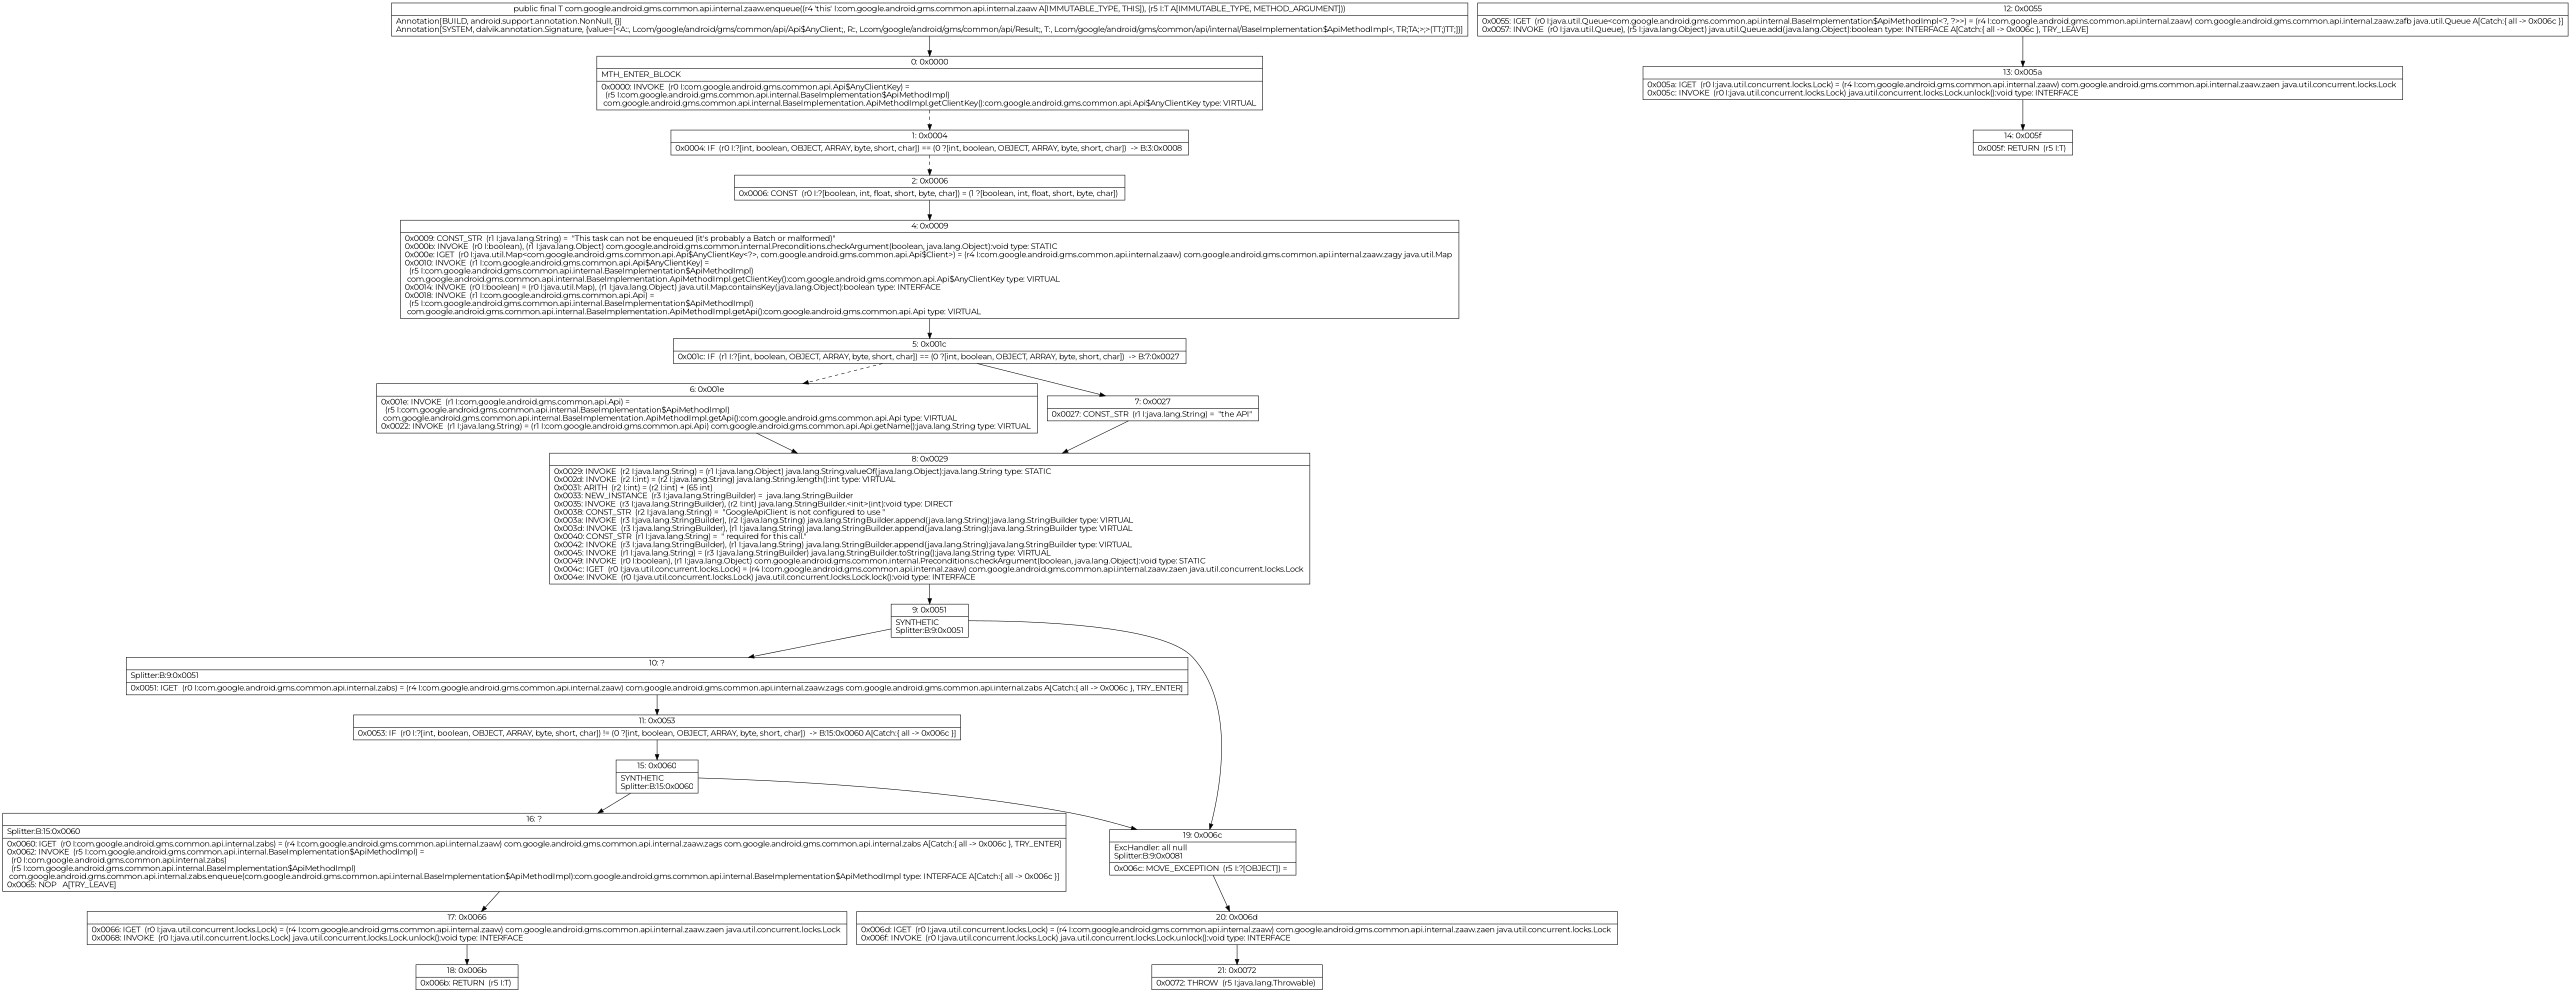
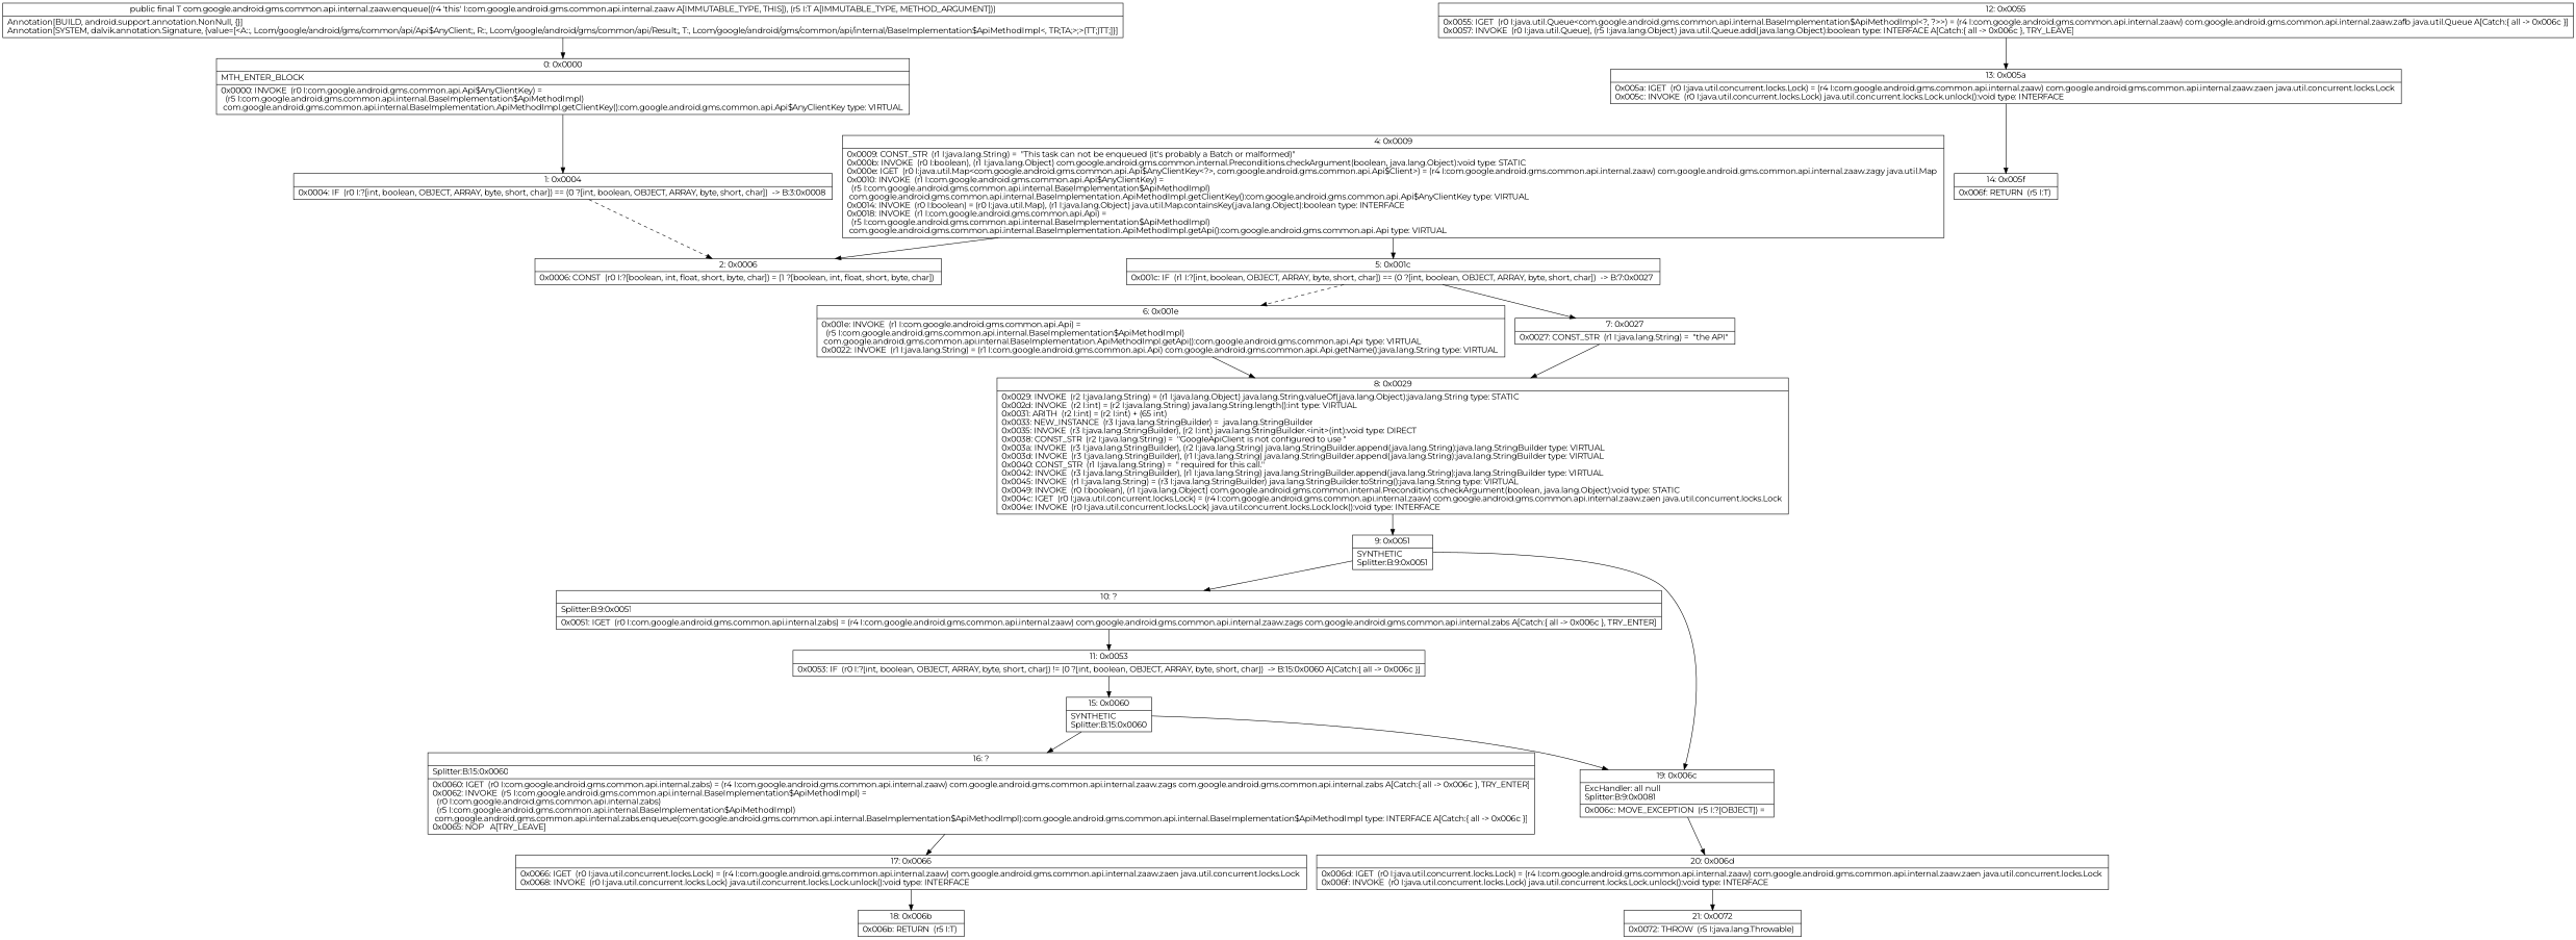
  digraph {
    fontname=Montserrat
    node [fontname=Montserrat shape=record]
    edge [fontname=Montserrat]
    n1 [label="{0\:\ 0x0000|MTH_ENTER_BLOCK\l|0x0000: INVOKE  (r0 I:com.google.android.gms.common.api.Api$AnyClientKey) = \l  (r5 I:com.google.android.gms.common.api.internal.BaseImplementation$ApiMethodImpl)\l com.google.android.gms.common.api.internal.BaseImplementation.ApiMethodImpl.getClientKey():com.google.android.gms.common.api.Api$AnyClientKey type: VIRTUAL \l}"]
    n2 [label="{1\:\ 0x0004|0x0004: IF  (r0 I:?[int, boolean, OBJECT, ARRAY, byte, short, char]) == (0 ?[int, boolean, OBJECT, ARRAY, byte, short, char])  \-\> B:3:0x0008 \l}"]
    n3 [label="{2\:\ 0x0006|0x0006: CONST  (r0 I:?[boolean, int, float, short, byte, char]) = (1 ?[boolean, int, float, short, byte, char]) \l}"]
    n4 [label="{4\:\ 0x0009|0x0009: CONST_STR  (r1 I:java.lang.String) =  \"This task can not be enqueued (it's probably a Batch or malformed)\" \l0x000b: INVOKE  (r0 I:boolean), (r1 I:java.lang.Object) com.google.android.gms.common.internal.Preconditions.checkArgument(boolean, java.lang.Object):void type: STATIC \l0x000e: IGET  (r0 I:java.util.Map\<com.google.android.gms.common.api.Api$AnyClientKey\<?\>, com.google.android.gms.common.api.Api$Client\>) = (r4 I:com.google.android.gms.common.api.internal.zaaw) com.google.android.gms.common.api.internal.zaaw.zagy java.util.Map \l0x0010: INVOKE  (r1 I:com.google.android.gms.common.api.Api$AnyClientKey) = \l  (r5 I:com.google.android.gms.common.api.internal.BaseImplementation$ApiMethodImpl)\l com.google.android.gms.common.api.internal.BaseImplementation.ApiMethodImpl.getClientKey():com.google.android.gms.common.api.Api$AnyClientKey type: VIRTUAL \l0x0014: INVOKE  (r0 I:boolean) = (r0 I:java.util.Map), (r1 I:java.lang.Object) java.util.Map.containsKey(java.lang.Object):boolean type: INTERFACE \l0x0018: INVOKE  (r1 I:com.google.android.gms.common.api.Api) = \l  (r5 I:com.google.android.gms.common.api.internal.BaseImplementation$ApiMethodImpl)\l com.google.android.gms.common.api.internal.BaseImplementation.ApiMethodImpl.getApi():com.google.android.gms.common.api.Api type: VIRTUAL \l}"]
    n5 [label="{5\:\ 0x001c|0x001c: IF  (r1 I:?[int, boolean, OBJECT, ARRAY, byte, short, char]) == (0 ?[int, boolean, OBJECT, ARRAY, byte, short, char])  \-\> B:7:0x0027 \l}"]
    n6 [label="{6\:\ 0x001e|0x001e: INVOKE  (r1 I:com.google.android.gms.common.api.Api) = \l  (r5 I:com.google.android.gms.common.api.internal.BaseImplementation$ApiMethodImpl)\l com.google.android.gms.common.api.internal.BaseImplementation.ApiMethodImpl.getApi():com.google.android.gms.common.api.Api type: VIRTUAL \l0x0022: INVOKE  (r1 I:java.lang.String) = (r1 I:com.google.android.gms.common.api.Api) com.google.android.gms.common.api.Api.getName():java.lang.String type: VIRTUAL \l}"]
    n7 [label="{7\:\ 0x0027|0x0027: CONST_STR  (r1 I:java.lang.String) =  \"the API\" \l}"]
    n8 [label="{8\:\ 0x0029|0x0029: INVOKE  (r2 I:java.lang.String) = (r1 I:java.lang.Object) java.lang.String.valueOf(java.lang.Object):java.lang.String type: STATIC \l0x002d: INVOKE  (r2 I:int) = (r2 I:java.lang.String) java.lang.String.length():int type: VIRTUAL \l0x0031: ARITH  (r2 I:int) = (r2 I:int) + (65 int) \l0x0033: NEW_INSTANCE  (r3 I:java.lang.StringBuilder) =  java.lang.StringBuilder \l0x0035: INVOKE  (r3 I:java.lang.StringBuilder), (r2 I:int) java.lang.StringBuilder.\<init\>(int):void type: DIRECT \l0x0038: CONST_STR  (r2 I:java.lang.String) =  \"GoogleApiClient is not configured to use \" \l0x003a: INVOKE  (r3 I:java.lang.StringBuilder), (r2 I:java.lang.String) java.lang.StringBuilder.append(java.lang.String):java.lang.StringBuilder type: VIRTUAL \l0x003d: INVOKE  (r3 I:java.lang.StringBuilder), (r1 I:java.lang.String) java.lang.StringBuilder.append(java.lang.String):java.lang.StringBuilder type: VIRTUAL \l0x0040: CONST_STR  (r1 I:java.lang.String) =  \" required for this call.\" \l0x0042: INVOKE  (r3 I:java.lang.StringBuilder), (r1 I:java.lang.String) java.lang.StringBuilder.append(java.lang.String):java.lang.StringBuilder type: VIRTUAL \l0x0045: INVOKE  (r1 I:java.lang.String) = (r3 I:java.lang.StringBuilder) java.lang.StringBuilder.toString():java.lang.String type: VIRTUAL \l0x0049: INVOKE  (r0 I:boolean), (r1 I:java.lang.Object) com.google.android.gms.common.internal.Preconditions.checkArgument(boolean, java.lang.Object):void type: STATIC \l0x004c: IGET  (r0 I:java.util.concurrent.locks.Lock) = (r4 I:com.google.android.gms.common.api.internal.zaaw) com.google.android.gms.common.api.internal.zaaw.zaen java.util.concurrent.locks.Lock \l0x004e: INVOKE  (r0 I:java.util.concurrent.locks.Lock) java.util.concurrent.locks.Lock.lock():void type: INTERFACE \l}"]
    n9 [label="{9\:\ 0x0051|SYNTHETIC\lSplitter:B:9:0x0051\l}"]
    n10 [label="{10\:\ ?|Splitter:B:9:0x0051\l|0x0051: IGET  (r0 I:com.google.android.gms.common.api.internal.zabs) = (r4 I:com.google.android.gms.common.api.internal.zaaw) com.google.android.gms.common.api.internal.zaaw.zags com.google.android.gms.common.api.internal.zabs A[Catch:\{ all \-\> 0x006c \}, TRY_ENTER]\l}"]
    n11 [label="{19\:\ 0x006c|ExcHandler: all null\lSplitter:B:9:0x0081\l|0x006c: MOVE_EXCEPTION  (r5 I:?[OBJECT]) =  \l}"]
    n12 [label="{11\:\ 0x0053|0x0053: IF  (r0 I:?[int, boolean, OBJECT, ARRAY, byte, short, char]) != (0 ?[int, boolean, OBJECT, ARRAY, byte, short, char])  \-\> B:15:0x0060 A[Catch:\{ all \-\> 0x006c \}]\l}"]
    n13 [label="{20\:\ 0x006d|0x006d: IGET  (r0 I:java.util.concurrent.locks.Lock) = (r4 I:com.google.android.gms.common.api.internal.zaaw) com.google.android.gms.common.api.internal.zaaw.zaen java.util.concurrent.locks.Lock \l0x006f: INVOKE  (r0 I:java.util.concurrent.locks.Lock) java.util.concurrent.locks.Lock.unlock():void type: INTERFACE \l}"]
    n14 [label="{15\:\ 0x0060|SYNTHETIC\lSplitter:B:15:0x0060\l}"]
    n15 [label="{12\:\ 0x0055|0x0055: IGET  (r0 I:java.util.Queue\<com.google.android.gms.common.api.internal.BaseImplementation$ApiMethodImpl\<?, ?\>\>) = (r4 I:com.google.android.gms.common.api.internal.zaaw) com.google.android.gms.common.api.internal.zaaw.zafb java.util.Queue A[Catch:\{ all \-\> 0x006c \}]\l0x0057: INVOKE  (r0 I:java.util.Queue), (r5 I:java.lang.Object) java.util.Queue.add(java.lang.Object):boolean type: INTERFACE A[Catch:\{ all \-\> 0x006c \}, TRY_LEAVE]\l}"]
    n16 [label="{13\:\ 0x005a|0x005a: IGET  (r0 I:java.util.concurrent.locks.Lock) = (r4 I:com.google.android.gms.common.api.internal.zaaw) com.google.android.gms.common.api.internal.zaaw.zaen java.util.concurrent.locks.Lock \l0x005c: INVOKE  (r0 I:java.util.concurrent.locks.Lock) java.util.concurrent.locks.Lock.unlock():void type: INTERFACE \l}"]
    n17 [label="{16\:\ ?|Splitter:B:15:0x0060\l|0x0060: IGET  (r0 I:com.google.android.gms.common.api.internal.zabs) = (r4 I:com.google.android.gms.common.api.internal.zaaw) com.google.android.gms.common.api.internal.zaaw.zags com.google.android.gms.common.api.internal.zabs A[Catch:\{ all \-\> 0x006c \}, TRY_ENTER]\l0x0062: INVOKE  (r5 I:com.google.android.gms.common.api.internal.BaseImplementation$ApiMethodImpl) = \l  (r0 I:com.google.android.gms.common.api.internal.zabs)\l  (r5 I:com.google.android.gms.common.api.internal.BaseImplementation$ApiMethodImpl)\l com.google.android.gms.common.api.internal.zabs.enqueue(com.google.android.gms.common.api.internal.BaseImplementation$ApiMethodImpl):com.google.android.gms.common.api.internal.BaseImplementation$ApiMethodImpl type: INTERFACE A[Catch:\{ all \-\> 0x006c \}]\l0x0065: NOP   A[TRY_LEAVE]\l}"]
-   n18 [label="{14\:\ 0x005f|0x005f: RETURN  (r5 I:T) \l}"]
+   n18 [label="{14\:\ 0x005f|0x006f: RETURN  (r5 I:T) \l}"]
    n19 [label="{17\:\ 0x0066|0x0066: IGET  (r0 I:java.util.concurrent.locks.Lock) = (r4 I:com.google.android.gms.common.api.internal.zaaw) com.google.android.gms.common.api.internal.zaaw.zaen java.util.concurrent.locks.Lock \l0x0068: INVOKE  (r0 I:java.util.concurrent.locks.Lock) java.util.concurrent.locks.Lock.unlock():void type: INTERFACE \l}"]
    n20 [label="{18\:\ 0x006b|0x006b: RETURN  (r5 I:T) \l}"]
    n21 [label="{21\:\ 0x0072|0x0072: THROW  (r5 I:java.lang.Throwable) \l}"]
    n22 [label="{public final T com.google.android.gms.common.api.internal.zaaw.enqueue((r4 'this' I:com.google.android.gms.common.api.internal.zaaw A[IMMUTABLE_TYPE, THIS]), (r5 I:T A[IMMUTABLE_TYPE, METHOD_ARGUMENT]))  | Annotation[BUILD, android.support.annotation.NonNull, \{\}]\lAnnotation[SYSTEM, dalvik.annotation.Signature, \{value=[\<A::, Lcom\/google\/android\/gms\/common\/api\/Api$AnyClient;, R::, Lcom\/google\/android\/gms\/common\/api\/Result;, T:, Lcom\/google\/android\/gms\/common\/api\/internal\/BaseImplementation$ApiMethodImpl\<, TR;TA;\>;\>(TT;)TT;]\}]\l}"]
-   n1 -> n2 [style=dashed]
+   n1 -> n2
    n2 -> n3 [style=dashed]
-   n3 -> n4
+   n4 -> n3
    n4 -> n5
    n5 -> n6 [style=dashed]
    n5 -> n7
    n6 -> n8
    n7 -> n8
    n8 -> n9
    n9 -> n10
    n9 -> n11
    n10 -> n12
    n11 -> n13
    n12 -> n14
    n13 -> n21
    n14 -> n11
    n14 -> n17
    n15 -> n16
    n16 -> n18
    n17 -> n19
    n19 -> n20
    n22 -> n1
  }
